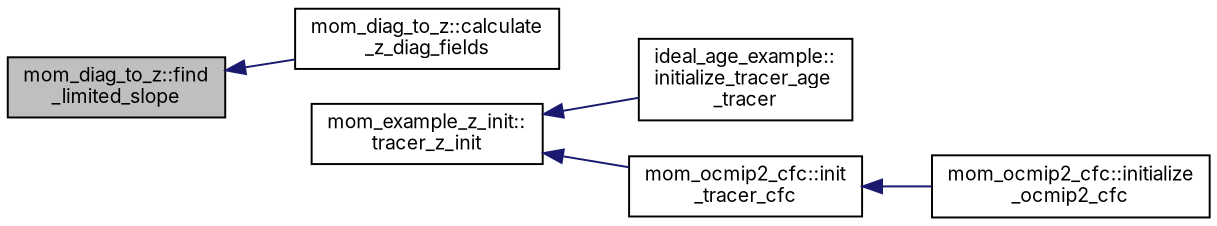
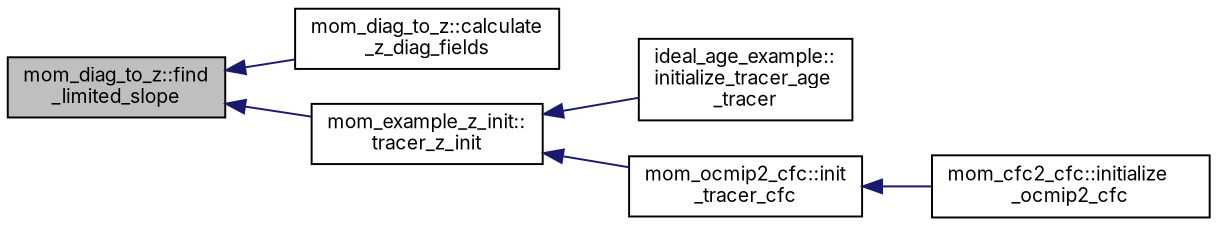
  digraph {
    fontname=Inter
    rankdir=LR
    node [color=black fillcolor=white fontname=Inter fontsize=10 shape=record style=filled]
    edge [color=midnightblue dir=back fontname=Inter fontsize=10 labelfontname=Helvetica labelfontsize=10 style=solid]
    n1 [fillcolor=grey75 fontcolor=black height=0.2 label="mom_diag_to_z::find\l_limited_slope" width=0.4]
    n2 [height=0.2 label="mom_diag_to_z::calculate\l_z_diag_fields" width=0.4]
    n3 [height=0.2 label="mom_example_z_init::\ltracer_z_init" width=0.4]
    n4 [height=0.2 label="ideal_age_example::\linitialize_tracer_age\l_tracer" width=0.4]
    n5 [height=0.2 label="mom_ocmip2_cfc::init\l_tracer_cfc" width=0.4]
-   n6 [height=0.2 label="mom_ocmip2_cfc::initialize\l_ocmip2_cfc" width=0.4]
+   n6 [height=0.2 label="mom_cfc2_cfc::initialize\l_ocmip2_cfc" width=0.4]
    n1 -> n2
+   n1 -> n3
    n3 -> n4
    n3 -> n5
    n5 -> n6
  }
